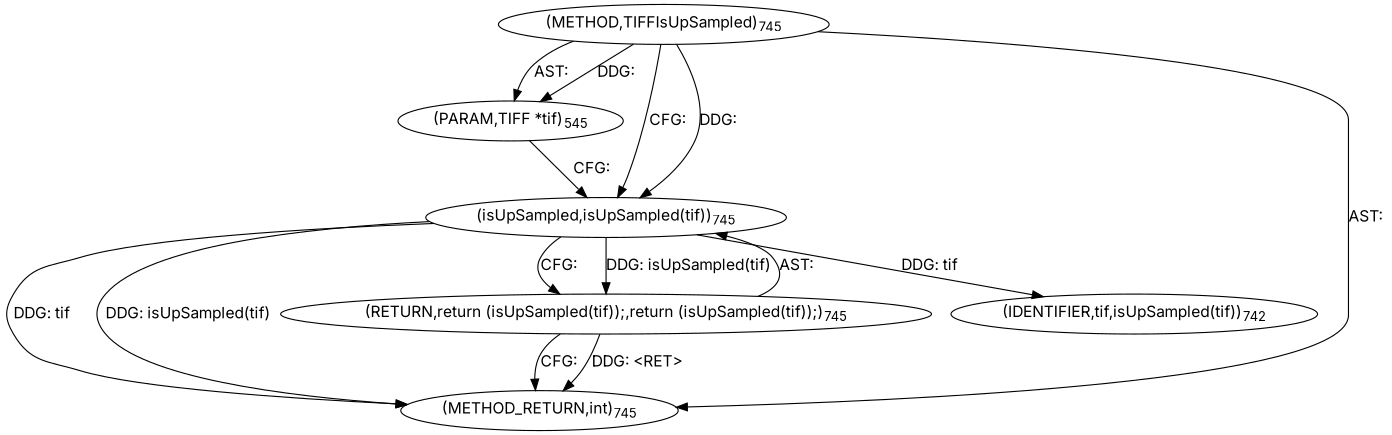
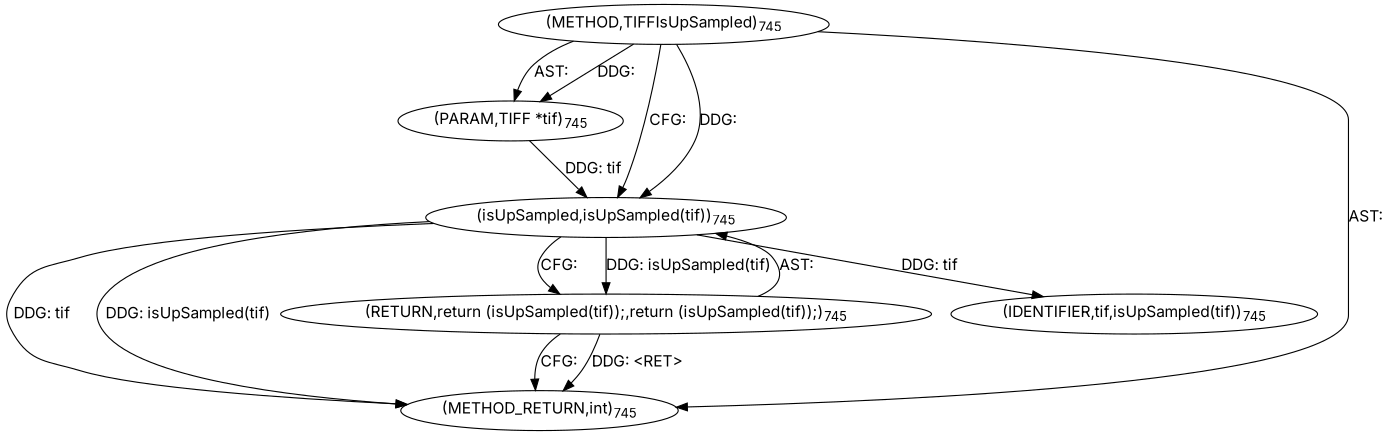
  digraph {
    fontname=Inter
    node [fontname=Inter]
    edge [fontname=Inter]
    n1 [label=<(METHOD,TIFFIsUpSampled)<SUB>745</SUB>>]
-   n2 [label=<(PARAM,TIFF *tif)<SUB>545</SUB>>]
+   n2 [label=<(PARAM,TIFF *tif)<SUB>745</SUB>>]
    n3 [label=<(isUpSampled,isUpSampled(tif))<SUB>745</SUB>>]
    n4 [label=<(METHOD_RETURN,int)<SUB>745</SUB>>]
    n5 [label=<(RETURN,return (isUpSampled(tif));,return (isUpSampled(tif));)<SUB>745</SUB>>]
-   n6 [label=<(IDENTIFIER,tif,isUpSampled(tif))<SUB>742</SUB>>]
+   n6 [label=<(IDENTIFIER,tif,isUpSampled(tif))<SUB>745</SUB>>]
    n1 -> n2 [label="AST: "]
    n1 -> n2 [label="DDG: "]
    n1 -> n3 [label="CFG: "]
    n1 -> n3 [label="DDG: "]
    n1 -> n4 [label="AST: "]
-   n2 -> n3 [label="CFG: "]
+   n2 -> n3 [label="DDG: tif"]
    n3 -> n4 [label="DDG: tif"]
    n3 -> n4 [label="DDG: isUpSampled(tif)"]
    n3 -> n5 [label="CFG: "]
    n3 -> n5 [label="DDG: isUpSampled(tif)"]
    n3 -> n6 [label="DDG: tif"]
    n5 -> n3 [label="AST: "]
    n5 -> n4 [label="CFG: "]
    n5 -> n4 [label="DDG: &lt;RET&gt;"]
  }
